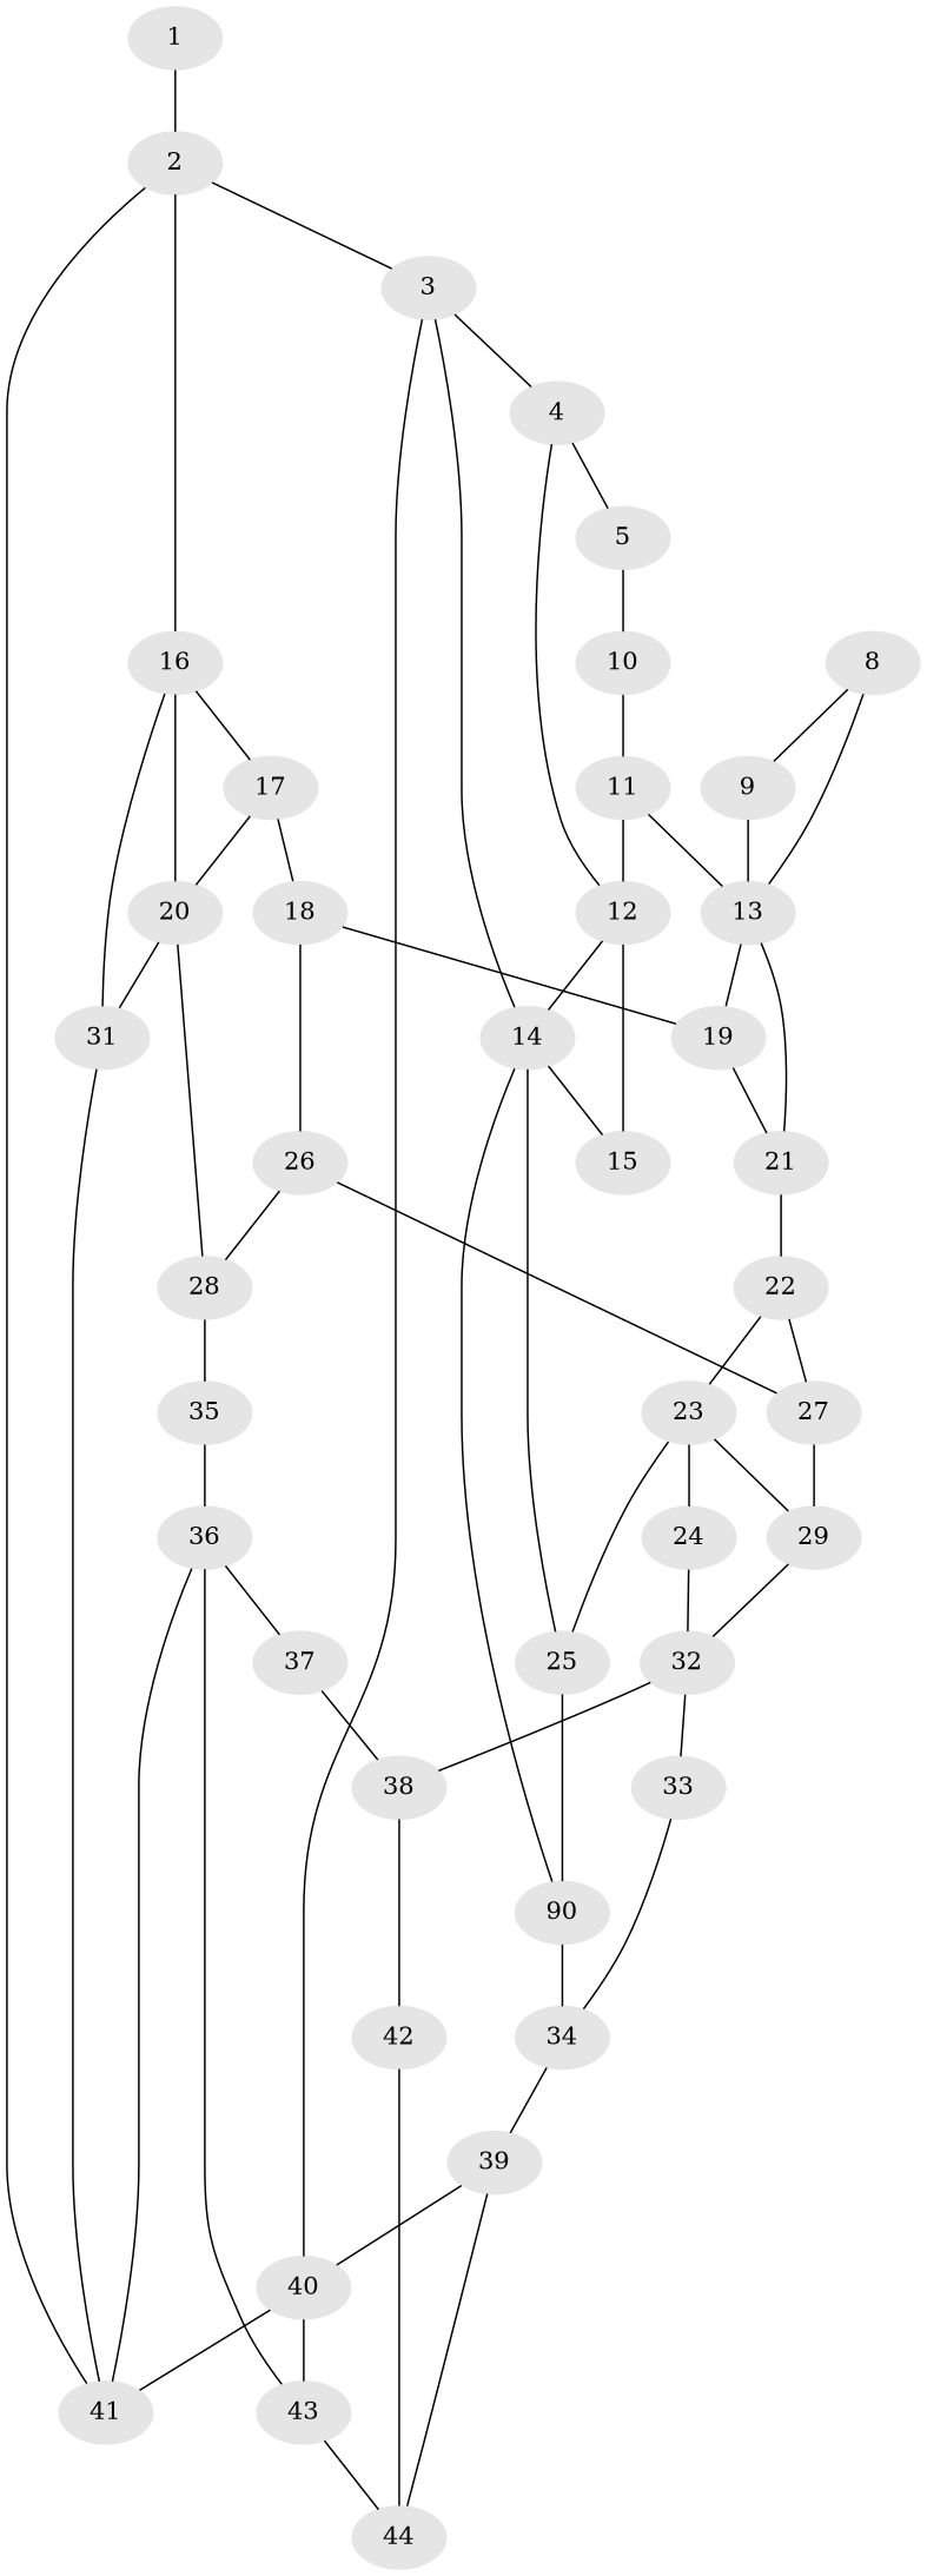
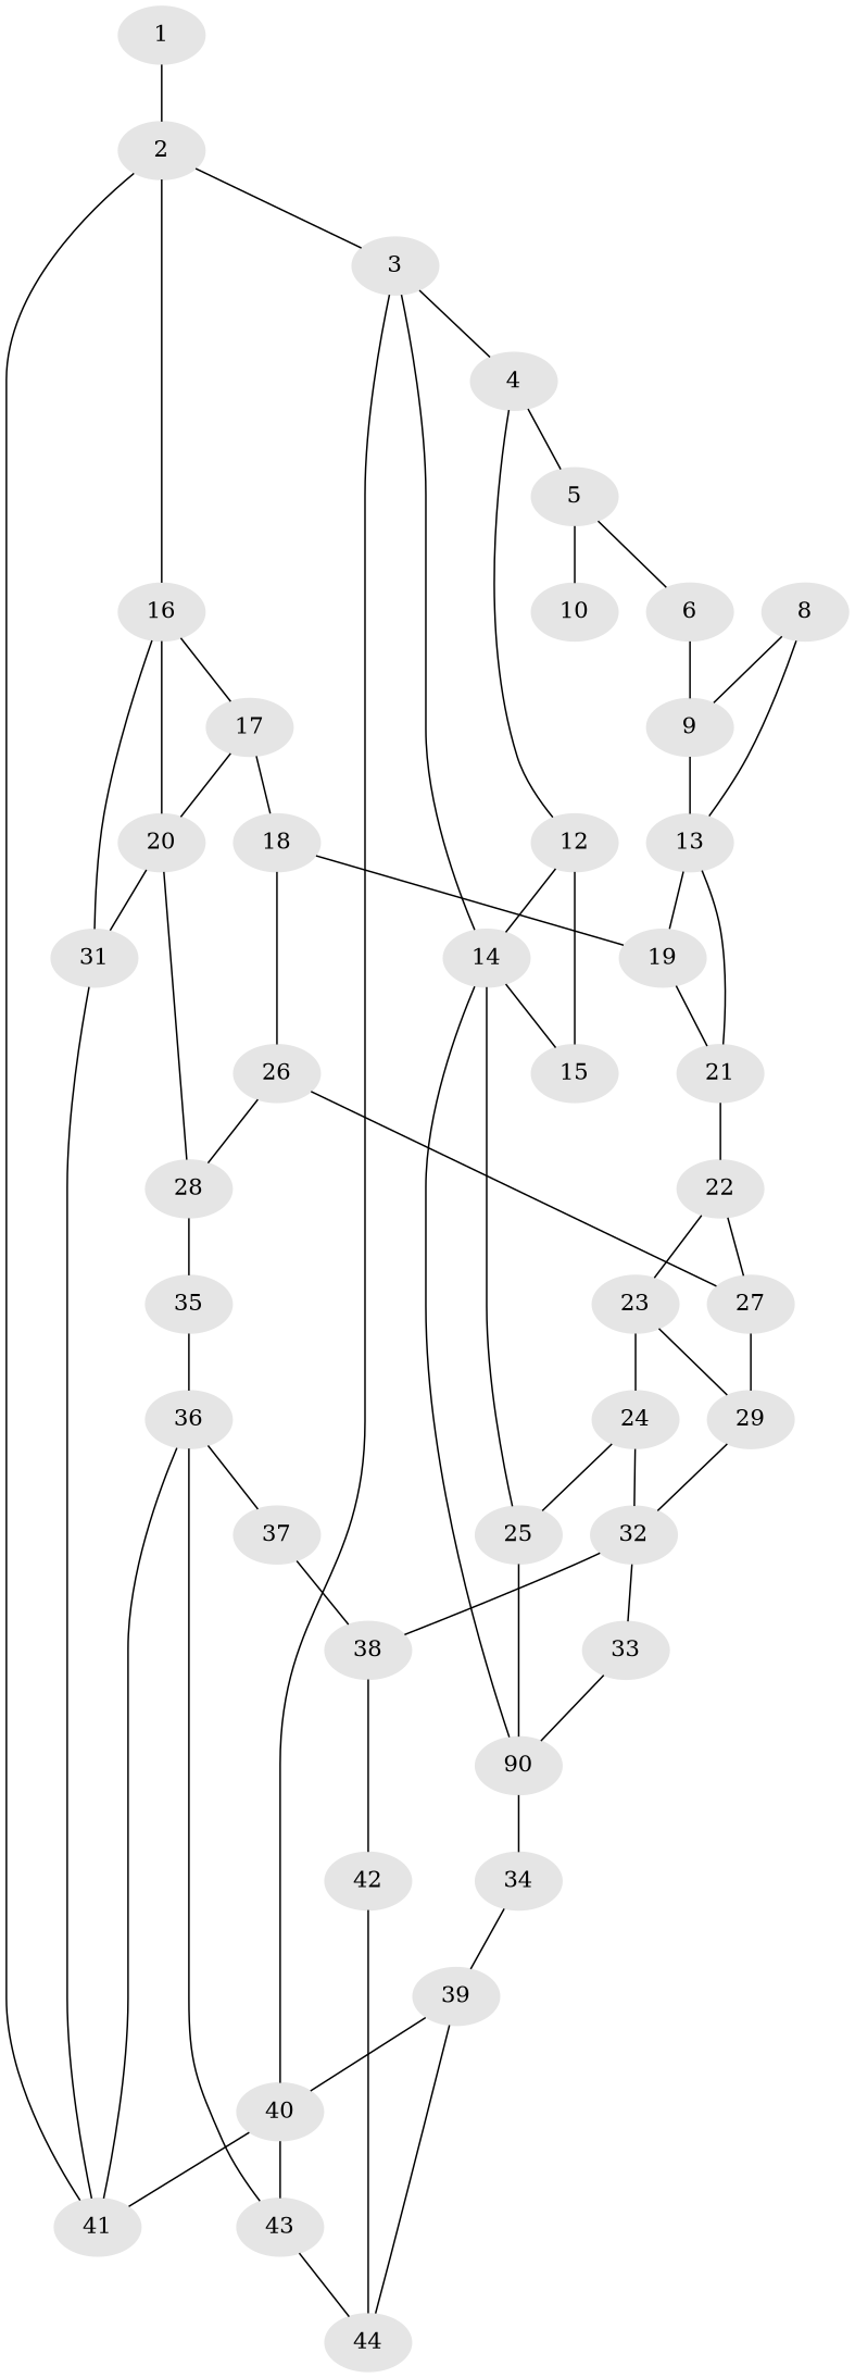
  graph {
    node [color=gray90 style=filled]
    edge [weight=1.0]
    1
    2
    3
    16
    41
    4
    14
    40
    17
    20
    31
    5
    12
    15
    25
    n16 [label=90]
    43
+   6
    10
    9
-   11
    13
    8
    19
    21
    22
    34
    18
    28
    26
    27
    35
    23
    24
    29
    32
    33
    38
    36
    39
    42
    44
    37
    1 -- 2
    2 -- 3
    2 -- 16 [weight=2.0]
    2 -- 41
    3 -- 4
    3 -- 14
    3 -- 40
    16 -- 17
    16 -- 20 [weight=2.0]
    16 -- 31
    4 -- 5
    4 -- 12
    14 -- 15 [weight=2.0]
    14 -- 25
    14 -- n16
    40 -- 41
    40 -- 43
    17 -- 20
    17 -- 18
    20 -- 31
    20 -- 28 [weight=2.0]
    31 -- 41
+   5 -- 6
    5 -- 10
    12 -- 14
    12 -- 15
    25 -- n16
    n16 -- 34
    43 -- 44
-   10 -- 11 [weight=2.0]
+   6 -- 9
    9 -- 13
-   11 -- 12 [weight=2.0]
-   11 -- 13 [weight=2.0]
    13 -- 19
    13 -- 21
    8 -- 9
    8 -- 13
    19 -- 21
    21 -- 22
    22 -- 27
    22 -- 23
    34 -- 39
    18 -- 19
    18 -- 26
    28 -- 35 [weight=2.0]
    26 -- 28
    26 -- 27
    27 -- 29
    35 -- 36 [weight=2.0]
    23 -- 24
    23 -- 29
-   23 -- 25
+   24 -- 25
    24 -- 32
    29 -- 32
    32 -- 33 [weight=2.0]
    32 -- 38
-   33 -- 34
+   33 -- n16
    38 -- 42
    36 -- 41
    36 -- 43
    36 -- 37 [weight=2.0]
    39 -- 40
    39 -- 44
    42 -- 44
    37 -- 38
  }
